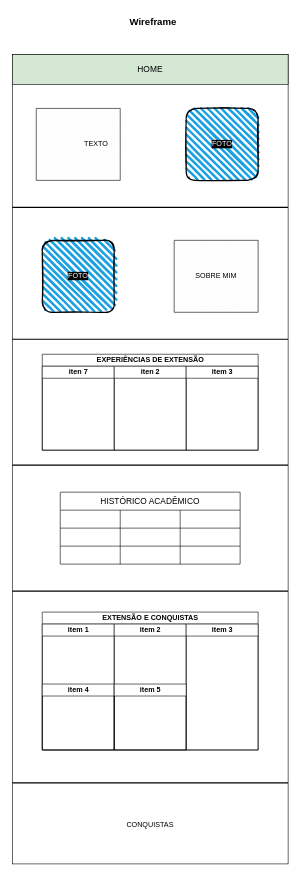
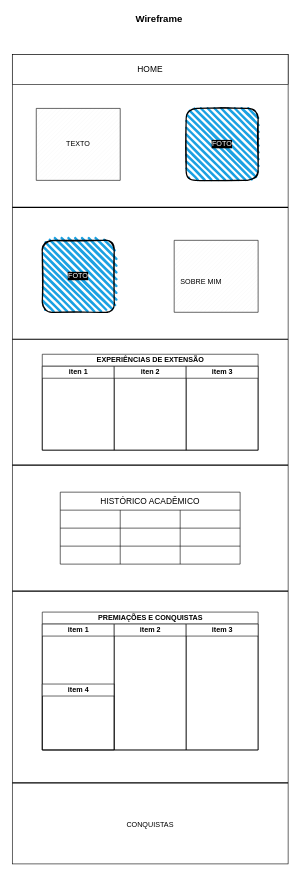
  <mxCell id="0" />
  <mxCell id="1" parent="0" />
- <mxCell id="2" value="&lt;font data-sider-select-id=&quot;46b250e8-66a9-4102-986c-9f21b4c5c307&quot; style=&quot;font-size: 16px;&quot;&gt;&lt;b data-sider-select-id=&quot;657d9ac6-eeaa-4018-b789-824d4788e3ea&quot;&gt;Wireframe&lt;/b&gt;&lt;/font&gt;" style="text;html=1;align=center;verticalAlign=middle;whiteSpace=wrap;rounded=0;" parent="1" vertex="1"><mxGeometry x="190" y="20" width="130" height="30" as="geometry" /></mxCell>
+ <mxCell id="2" value="&lt;font data-sider-select-id=&quot;46b250e8-66a9-4102-986c-9f21b4c5c307&quot; style=&quot;font-size: 16px;&quot;&gt;&lt;b data-sider-select-id=&quot;657d9ac6-eeaa-4018-b789-824d4788e3ea&quot;&gt;Wireframe&lt;/b&gt;&lt;/font&gt;" style="text;html=1;align=center;verticalAlign=middle;whiteSpace=wrap;rounded=0;" parent="1" vertex="1"><mxGeometry x="200" y="15" width="130" height="30" as="geometry" /></mxCell>
  <mxCell id="3" value="" style="rounded=0;whiteSpace=wrap;html=1;" parent="1" vertex="1"><mxGeometry x="20" y="90" width="460" height="1350" as="geometry" /></mxCell>
- <mxCell id="4" value="&lt;font data-sider-select-id=&quot;ce6c56b0-a661-4384-984a-13b3676e8d6c&quot; style=&quot;font-size: 14px;&quot;&gt;HOME&lt;/font&gt;" style="rounded=0;whiteSpace=wrap;html=1;fillColor=#d5e8d4;" parent="1" vertex="1"><mxGeometry x="20" y="90" width="460" height="50" as="geometry" /></mxCell>
+ <mxCell id="4" value="&lt;font data-sider-select-id=&quot;ce6c56b0-a661-4384-984a-13b3676e8d6c&quot; style=&quot;font-size: 14px;&quot;&gt;HOME&lt;/font&gt;" style="rounded=0;whiteSpace=wrap;html=1;" parent="1" vertex="1"><mxGeometry x="20" y="90" width="460" height="50" as="geometry" /></mxCell>
  <mxCell id="5" value="" style="verticalLabelPosition=bottom;verticalAlign=top;html=1;shape=mxgraph.basic.patternFillRect;fillStyle=diag;step=5;fillStrokeWidth=0.2;fillStrokeColor=#dddddd;" parent="1" vertex="1"><mxGeometry x="60" y="180" width="140" height="120" as="geometry" /></mxCell>
- <mxCell id="6" value="TEXTO" style="text;html=1;align=center;verticalAlign=middle;whiteSpace=wrap;rounded=0;" parent="1" vertex="1"><mxGeometry x="130" y="225" width="60" height="30" as="geometry" /></mxCell>
+ <mxCell id="6" value="TEXTO" style="text;html=1;align=center;verticalAlign=middle;whiteSpace=wrap;rounded=0;" parent="1" vertex="1"><mxGeometry x="100" y="225" width="60" height="30" as="geometry" /></mxCell>
  <mxCell id="7" value="" style="rounded=1;whiteSpace=wrap;html=1;strokeWidth=2;fillWeight=4;hachureGap=8;hachureAngle=45;fillColor=#1ba1e2;sketch=1;" parent="1" vertex="1"><mxGeometry x="310" y="180" width="120" height="120" as="geometry" /></mxCell>
  <mxCell id="8" value="&lt;span data-sider-select-id=&quot;ad6cd5bb-56e0-43c5-9191-706ab17fa74b&quot; style=&quot;background-color: rgb(0, 0, 0);&quot;&gt;&lt;font data-sider-select-id=&quot;1d3a1732-b1af-412a-8662-8c39464da08f&quot; color=&quot;#ffffff&quot;&gt;FOTO&lt;/font&gt;&lt;/span&gt;" style="text;html=1;align=center;verticalAlign=middle;whiteSpace=wrap;rounded=0;" parent="1" vertex="1"><mxGeometry x="340" y="225" width="60" height="30" as="geometry" /></mxCell>
  <mxCell id="9" value="" style="endArrow=none;html=1;rounded=0;" parent="1" source="3" edge="1"><mxGeometry width="50" height="50" relative="1" as="geometry"><mxPoint x="220" y="380" as="sourcePoint" /><mxPoint x="20" y="330" as="targetPoint" /></mxGeometry></mxCell>
  <mxCell id="10" value="" style="line;strokeWidth=2;html=1;" parent="1" vertex="1"><mxGeometry x="20" y="340" width="460" height="10" as="geometry" /></mxCell>
  <mxCell id="11" value="" style="rounded=1;whiteSpace=wrap;html=1;strokeWidth=2;fillWeight=4;hachureGap=8;hachureAngle=45;fillColor=#1ba1e2;sketch=1;" parent="1" vertex="1"><mxGeometry x="70" y="400" width="120" height="120" as="geometry" /></mxCell>
  <mxCell id="12" value="&lt;span data-sider-select-id=&quot;ad6cd5bb-56e0-43c5-9191-706ab17fa74b&quot; style=&quot;background-color: rgb(0, 0, 0);&quot;&gt;&lt;font data-sider-select-id=&quot;1d3a1732-b1af-412a-8662-8c39464da08f&quot; color=&quot;#ffffff&quot;&gt;FOTO&lt;/font&gt;&lt;/span&gt;" style="text;html=1;align=center;verticalAlign=middle;whiteSpace=wrap;rounded=0;" parent="1" vertex="1"><mxGeometry x="100" y="445" width="60" height="30" as="geometry" /></mxCell>
  <mxCell id="13" value="" style="verticalLabelPosition=bottom;verticalAlign=top;html=1;shape=mxgraph.basic.patternFillRect;fillStyle=diag;step=5;fillStrokeWidth=0.2;fillStrokeColor=#dddddd;" parent="1" vertex="1"><mxGeometry x="290" y="400" width="140" height="120" as="geometry" /></mxCell>
- <mxCell id="14" value="SOBRE MIM" style="text;html=1;align=center;verticalAlign=middle;whiteSpace=wrap;rounded=0;" parent="1" vertex="1"><mxGeometry x="320" y="445" width="80" height="30" as="geometry" /></mxCell>
+ <mxCell id="14" value="SOBRE MIM" style="text;html=1;align=center;verticalAlign=middle;whiteSpace=wrap;rounded=0;" parent="1" vertex="1"><mxGeometry x="295" y="455" width="80" height="30" as="geometry" /></mxCell>
  <mxCell id="15" value="" style="line;strokeWidth=2;html=1;" parent="1" vertex="1"><mxGeometry x="20" y="560" width="460" height="10" as="geometry" /></mxCell>
  <mxCell id="16" value="" style="line;strokeWidth=2;html=1;" parent="1" vertex="1"><mxGeometry x="20" y="770" width="460" height="10" as="geometry" /></mxCell>
  <mxCell id="17" value="EXPERIÊNCIAS DE EXTENSÃO" style="swimlane;childLayout=stackLayout;resizeParent=1;resizeParentMax=0;startSize=20;html=1;" parent="1" vertex="1"><mxGeometry x="70" y="590" width="360" height="160" as="geometry" /></mxCell>
- <mxCell id="18" value="iten 7" style="swimlane;startSize=20;html=1;" parent="17" vertex="1"><mxGeometry y="20" width="120" height="140" as="geometry" /></mxCell>
+ <mxCell id="18" value="iten 1" style="swimlane;startSize=20;html=1;" parent="17" vertex="1"><mxGeometry y="20" width="120" height="140" as="geometry" /></mxCell>
  <mxCell id="19" value="iten 2" style="swimlane;startSize=20;html=1;" parent="17" vertex="1"><mxGeometry x="120" y="20" width="120" height="140" as="geometry" /></mxCell>
  <mxCell id="20" value="item 3" style="swimlane;startSize=20;html=1;" parent="17" vertex="1"><mxGeometry x="240" y="20" width="120" height="140" as="geometry" /></mxCell>
  <mxCell id="21" value="HISTÓRICO ACADÊMICO" style="shape=table;startSize=30;container=1;collapsible=0;childLayout=tableLayout;strokeColor=default;fontSize=14;" parent="1" vertex="1"><mxGeometry x="100" y="820" width="300" height="120" as="geometry" /></mxCell>
  <mxCell id="22" value="" style="shape=tableRow;horizontal=0;startSize=0;swimlaneHead=0;swimlaneBody=0;strokeColor=inherit;top=0;left=0;bottom=0;right=0;collapsible=0;dropTarget=0;fillColor=none;points=[[0,0.5],[1,0.5]];portConstraint=eastwest;fontSize=16;" parent="21" vertex="1"><mxGeometry y="30" width="300" height="30" as="geometry" /></mxCell>
  <mxCell id="23" value="" style="shape=partialRectangle;html=1;whiteSpace=wrap;connectable=0;strokeColor=inherit;overflow=hidden;fillColor=none;top=0;left=0;bottom=0;right=0;pointerEvents=1;fontSize=16;" parent="22" vertex="1"><mxGeometry width="100" height="30" as="geometry"><mxRectangle width="100" height="30" as="alternateBounds" /></mxGeometry></mxCell>
  <mxCell id="24" value="" style="shape=partialRectangle;html=1;whiteSpace=wrap;connectable=0;strokeColor=inherit;overflow=hidden;fillColor=none;top=0;left=0;bottom=0;right=0;pointerEvents=1;fontSize=16;" parent="22" vertex="1"><mxGeometry x="100" width="100" height="30" as="geometry"><mxRectangle width="100" height="30" as="alternateBounds" /></mxGeometry></mxCell>
  <mxCell id="25" value="" style="shape=partialRectangle;html=1;whiteSpace=wrap;connectable=0;strokeColor=inherit;overflow=hidden;fillColor=none;top=0;left=0;bottom=0;right=0;pointerEvents=1;fontSize=16;" parent="22" vertex="1"><mxGeometry x="200" width="100" height="30" as="geometry"><mxRectangle width="100" height="30" as="alternateBounds" /></mxGeometry></mxCell>
  <mxCell id="26" value="" style="shape=tableRow;horizontal=0;startSize=0;swimlaneHead=0;swimlaneBody=0;strokeColor=inherit;top=0;left=0;bottom=0;right=0;collapsible=0;dropTarget=0;fillColor=none;points=[[0,0.5],[1,0.5]];portConstraint=eastwest;fontSize=16;" parent="21" vertex="1"><mxGeometry y="60" width="300" height="30" as="geometry" /></mxCell>
  <mxCell id="27" value="" style="shape=partialRectangle;html=1;whiteSpace=wrap;connectable=0;strokeColor=inherit;overflow=hidden;fillColor=none;top=0;left=0;bottom=0;right=0;pointerEvents=1;fontSize=16;" parent="26" vertex="1"><mxGeometry width="100" height="30" as="geometry"><mxRectangle width="100" height="30" as="alternateBounds" /></mxGeometry></mxCell>
  <mxCell id="28" value="" style="shape=partialRectangle;html=1;whiteSpace=wrap;connectable=0;strokeColor=inherit;overflow=hidden;fillColor=none;top=0;left=0;bottom=0;right=0;pointerEvents=1;fontSize=16;" parent="26" vertex="1"><mxGeometry x="100" width="100" height="30" as="geometry"><mxRectangle width="100" height="30" as="alternateBounds" /></mxGeometry></mxCell>
  <mxCell id="29" value="" style="shape=partialRectangle;html=1;whiteSpace=wrap;connectable=0;strokeColor=inherit;overflow=hidden;fillColor=none;top=0;left=0;bottom=0;right=0;pointerEvents=1;fontSize=16;" parent="26" vertex="1"><mxGeometry x="200" width="100" height="30" as="geometry"><mxRectangle width="100" height="30" as="alternateBounds" /></mxGeometry></mxCell>
  <mxCell id="30" value="" style="shape=tableRow;horizontal=0;startSize=0;swimlaneHead=0;swimlaneBody=0;strokeColor=inherit;top=0;left=0;bottom=0;right=0;collapsible=0;dropTarget=0;fillColor=none;points=[[0,0.5],[1,0.5]];portConstraint=eastwest;fontSize=16;" parent="21" vertex="1"><mxGeometry y="90" width="300" height="30" as="geometry" /></mxCell>
  <mxCell id="31" value="" style="shape=partialRectangle;html=1;whiteSpace=wrap;connectable=0;strokeColor=inherit;overflow=hidden;fillColor=none;top=0;left=0;bottom=0;right=0;pointerEvents=1;fontSize=16;" parent="30" vertex="1"><mxGeometry width="100" height="30" as="geometry"><mxRectangle width="100" height="30" as="alternateBounds" /></mxGeometry></mxCell>
  <mxCell id="32" value="" style="shape=partialRectangle;html=1;whiteSpace=wrap;connectable=0;strokeColor=inherit;overflow=hidden;fillColor=none;top=0;left=0;bottom=0;right=0;pointerEvents=1;fontSize=16;" parent="30" vertex="1"><mxGeometry x="100" width="100" height="30" as="geometry"><mxRectangle width="100" height="30" as="alternateBounds" /></mxGeometry></mxCell>
  <mxCell id="33" value="" style="shape=partialRectangle;html=1;whiteSpace=wrap;connectable=0;strokeColor=inherit;overflow=hidden;fillColor=none;top=0;left=0;bottom=0;right=0;pointerEvents=1;fontSize=16;" parent="30" vertex="1"><mxGeometry x="200" width="100" height="30" as="geometry"><mxRectangle width="100" height="30" as="alternateBounds" /></mxGeometry></mxCell>
- <mxCell id="34" value="EXTENSÃO E CONQUISTAS" style="swimlane;childLayout=stackLayout;resizeParent=1;resizeParentMax=0;startSize=20;html=1;" parent="1" vertex="1"><mxGeometry x="70" y="1020" width="360" height="230" as="geometry" /></mxCell>
+ <mxCell id="34" value="PREMIAÇÕES E CONQUISTAS" style="swimlane;childLayout=stackLayout;resizeParent=1;resizeParentMax=0;startSize=20;html=1;" parent="1" vertex="1"><mxGeometry x="70" y="1020" width="360" height="230" as="geometry" /></mxCell>
  <mxCell id="35" value="item 1" style="swimlane;startSize=20;html=1;" parent="34" vertex="1"><mxGeometry y="20" width="120" height="210" as="geometry" /></mxCell>
  <mxCell id="36" value="item 4" style="swimlane;startSize=20;html=1;" vertex="1" parent="35"><mxGeometry y="100" width="120" height="110" as="geometry" /></mxCell>
  <mxCell id="37" value="item 2" style="swimlane;startSize=20;html=1;" parent="34" vertex="1"><mxGeometry x="120" y="20" width="120" height="210" as="geometry" /></mxCell>
  <mxCell id="38" value="item 3" style="swimlane;startSize=20;html=1;" parent="34" vertex="1"><mxGeometry x="240" y="20" width="120" height="210" as="geometry" /></mxCell>
  <mxCell id="39" value="" style="line;strokeWidth=2;html=1;" parent="1" vertex="1"><mxGeometry x="20" y="980" width="460" height="10" as="geometry" /></mxCell>
- <mxCell id="40" value="item 5" style="swimlane;startSize=20;html=1;" vertex="1" parent="1"><mxGeometry x="190" y="1140" width="120" height="110" as="geometry" /></mxCell>
  <mxCell id="41" style="edgeStyle=orthogonalEdgeStyle;rounded=0;orthogonalLoop=1;jettySize=auto;html=1;exitX=0.5;exitY=1;exitDx=0;exitDy=0;" edge="1" parent="1" source="3" target="3"><mxGeometry relative="1" as="geometry" /></mxCell>
  <mxCell id="42" value="" style="line;strokeWidth=2;html=1;" vertex="1" parent="1"><mxGeometry x="20" y="1300" width="460" height="10" as="geometry" /></mxCell>
  <mxCell id="43" value="CONQUISTAS" style="text;html=1;align=center;verticalAlign=middle;whiteSpace=wrap;rounded=0;" vertex="1" parent="1"><mxGeometry x="220" y="1360" width="60" height="30" as="geometry" /></mxCell>
